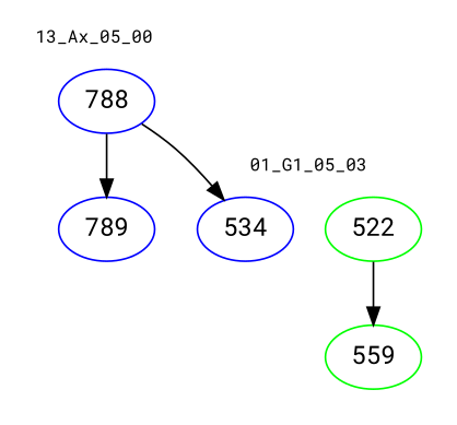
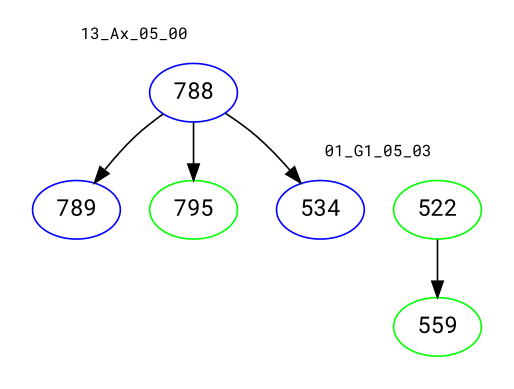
  digraph {
    fontname="Roboto Mono"
    node [color=blue fontname="Roboto Mono"]
    edge [color=black fontname="Roboto Mono"]
    n1 [label=788]
    n2 [label=789]
+   n3 [color=green label=795]
    n4 [color=green label=522]
    n5 [color=green label=559]
    n6 [label=534]
    subgraph cluster_1 {
      color=white
      fontsize=10
      label="13_Ax_05_00"
      n1
      n2
+     n3
    }
    subgraph cluster_2 {
      color=white
      fontsize=10
      label="01_G1_05_03"
      n4
      n5
      n6
    }
    n1 -> n2
+   n1 -> n3
    n1 -> n6
    n4 -> n5
  }
